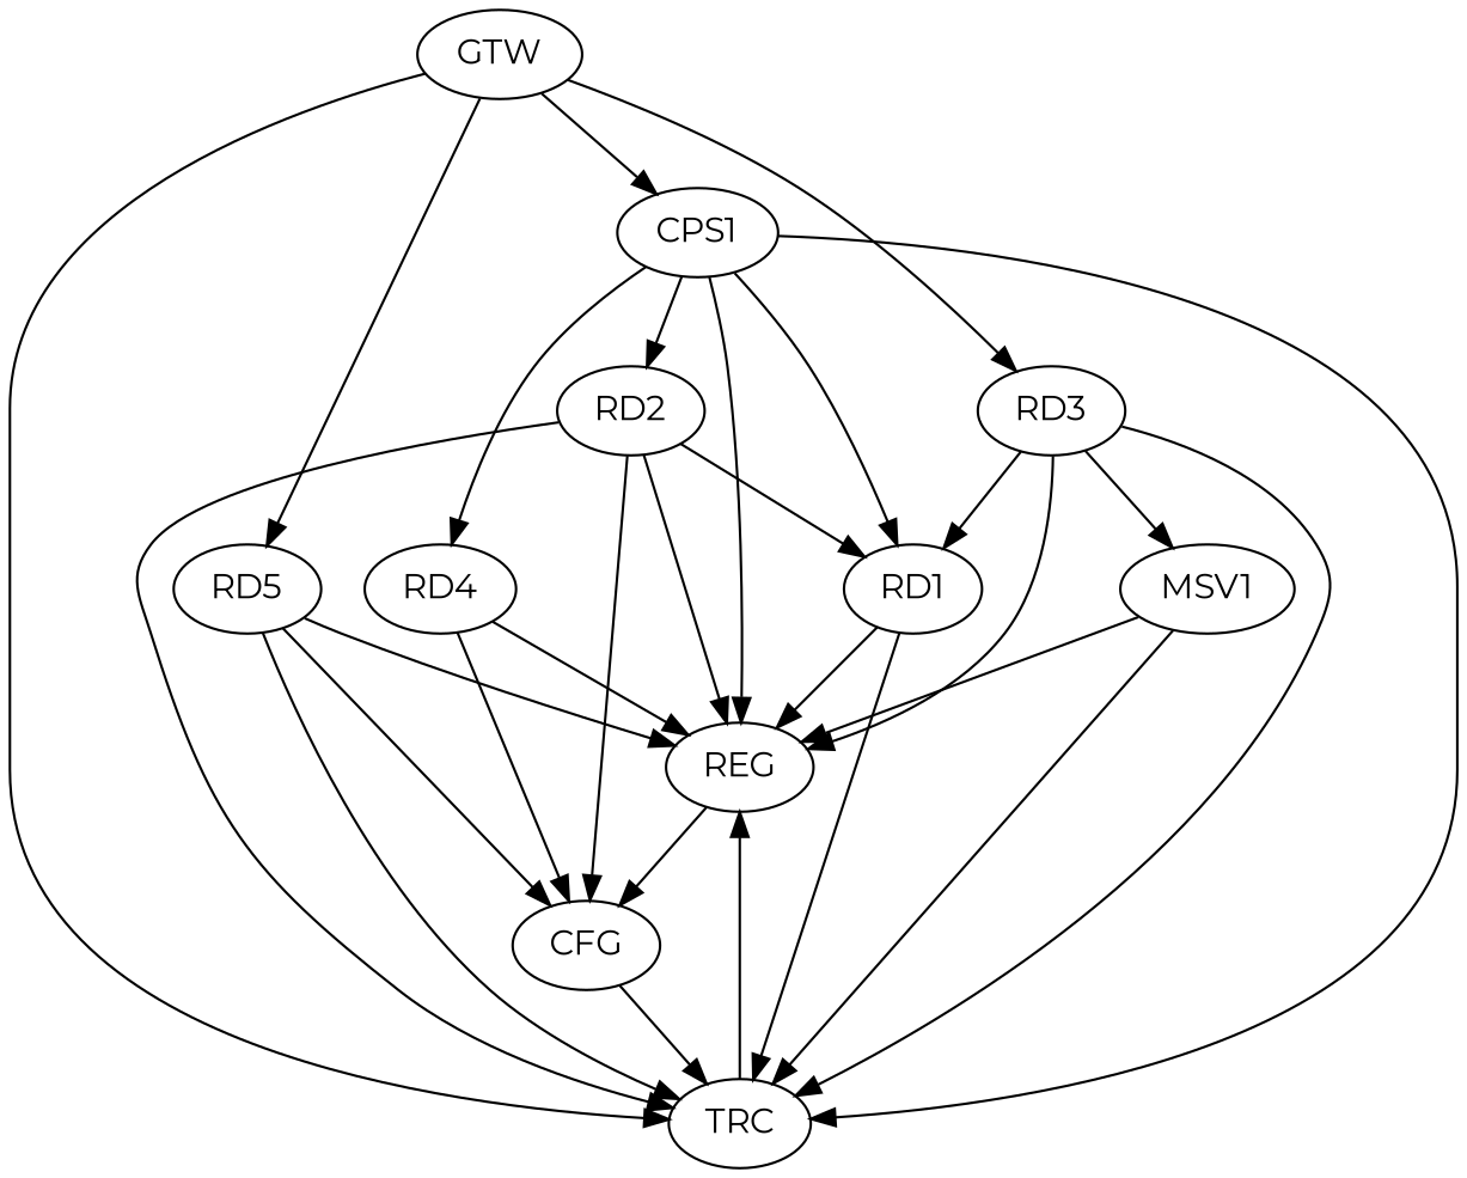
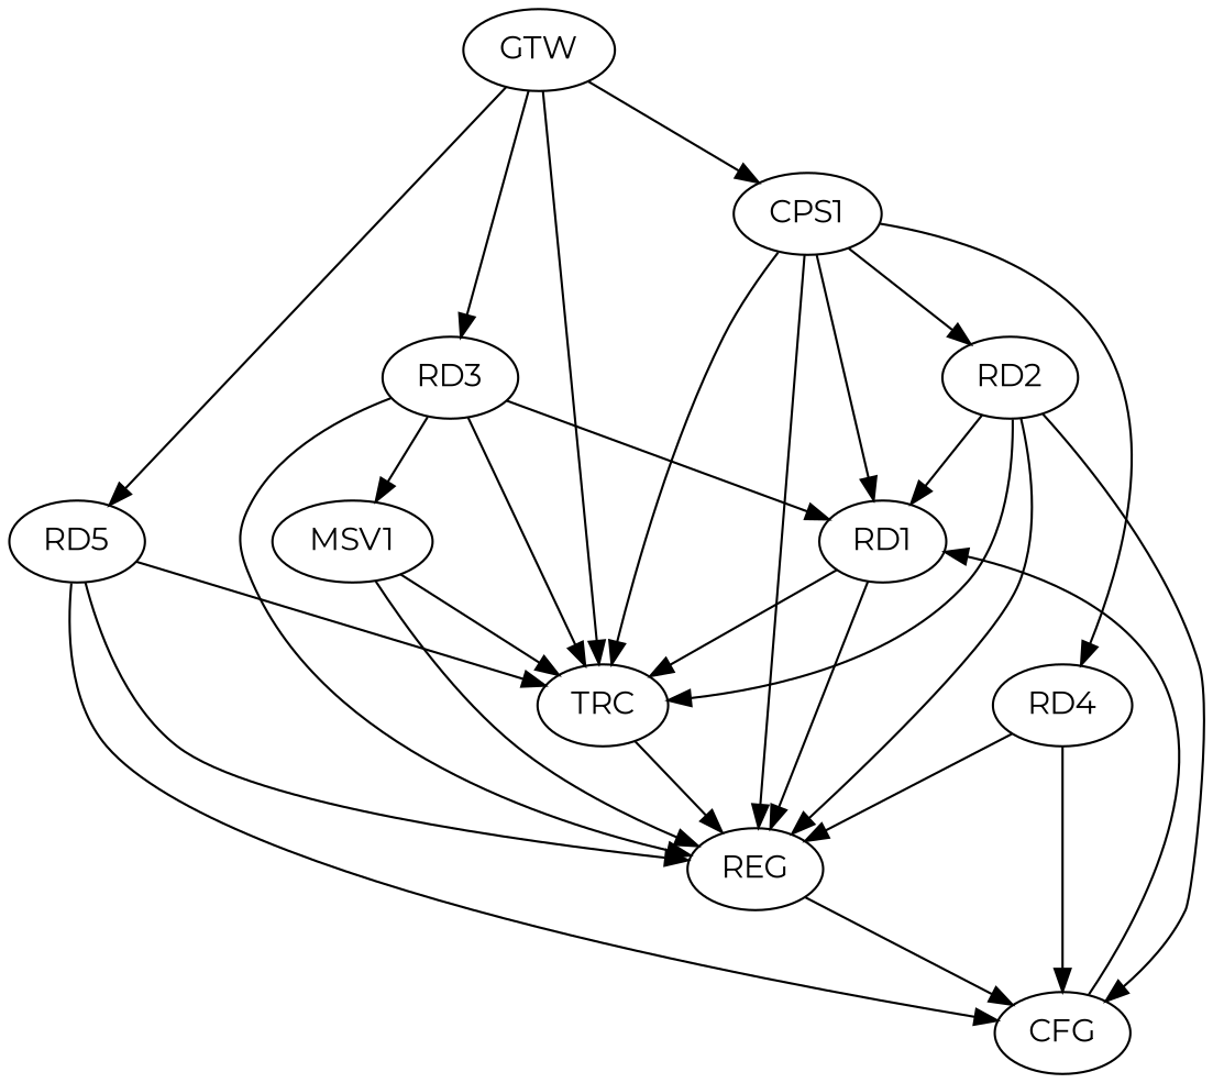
  strict digraph {
    fontname=Montserrat
    node [fontname=Montserrat]
    edge [fontname=Montserrat]
    n1 [label=RD1]
    n2 [label=REG]
    n3 [label=TRC]
    n4 [label=CFG]
    n5 [label=RD2]
    n6 [label=RD3]
    n7 [label=MSV1]
    n8 [label=RD4]
    n9 [label=RD5]
    n10 [label=CPS1]
    n11 [label=GTW]
    n1 -> n2
    n1 -> n3
    n2 -> n4
    n3 -> n2
-   n4 -> n3
+   n4 -> n1
    n5 -> n1
    n5 -> n2
    n5 -> n3
    n5 -> n4
    n6 -> n1
    n6 -> n2
    n6 -> n3
    n6 -> n7
    n7 -> n2
    n7 -> n3
    n8 -> n2
    n8 -> n4
    n9 -> n2
    n9 -> n3
    n9 -> n4
    n10 -> n1
    n10 -> n2
    n10 -> n3
    n10 -> n5
    n10 -> n8
    n11 -> n3
    n11 -> n6
    n11 -> n9
    n11 -> n10
  }
